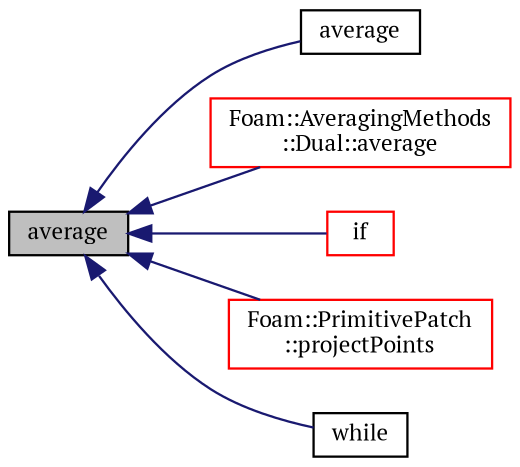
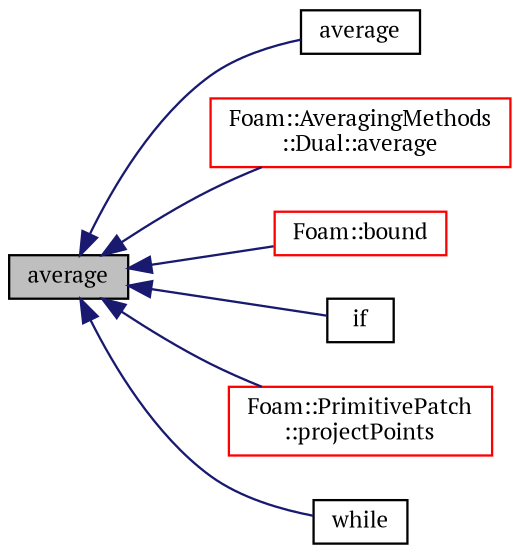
  digraph {
    fontname="PT Serif"
    rankdir=LR
    node [color=black fontname="PT Serif" fontsize=10 shape=record]
    edge [color=midnightblue dir=back fontname="PT Serif" fontsize=10 labelfontname=Helvetica labelfontsize=10 style=solid]
    n1 [fillcolor=grey75 fontcolor=black height=0.2 label=average style=filled width=0.4]
    n2 [height=0.2 label=average width=0.4]
    n3 [color=red height=0.2 label="Foam::AveragingMethods\l::Dual::average" width=0.4]
-   n5 [color=red height=0.2 label=if width=0.4]
+   n4 [color=red height=0.2 label="Foam::bound" width=0.4]
+   n5 [height=0.2 label=if width=0.4]
    n6 [color=red height=0.2 label="Foam::PrimitivePatch\l::projectPoints" width=0.4]
    n7 [height=0.2 label=while width=0.4]
    n1 -> n2
    n1 -> n3
+   n1 -> n4
    n1 -> n5
    n1 -> n6
    n1 -> n7
  }
